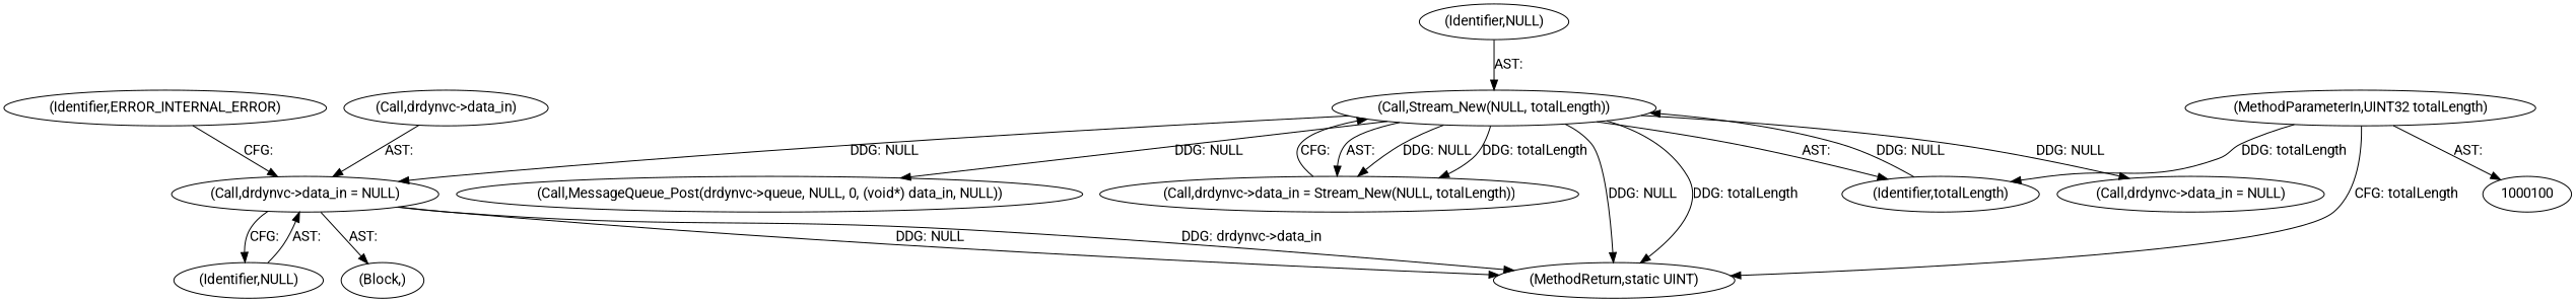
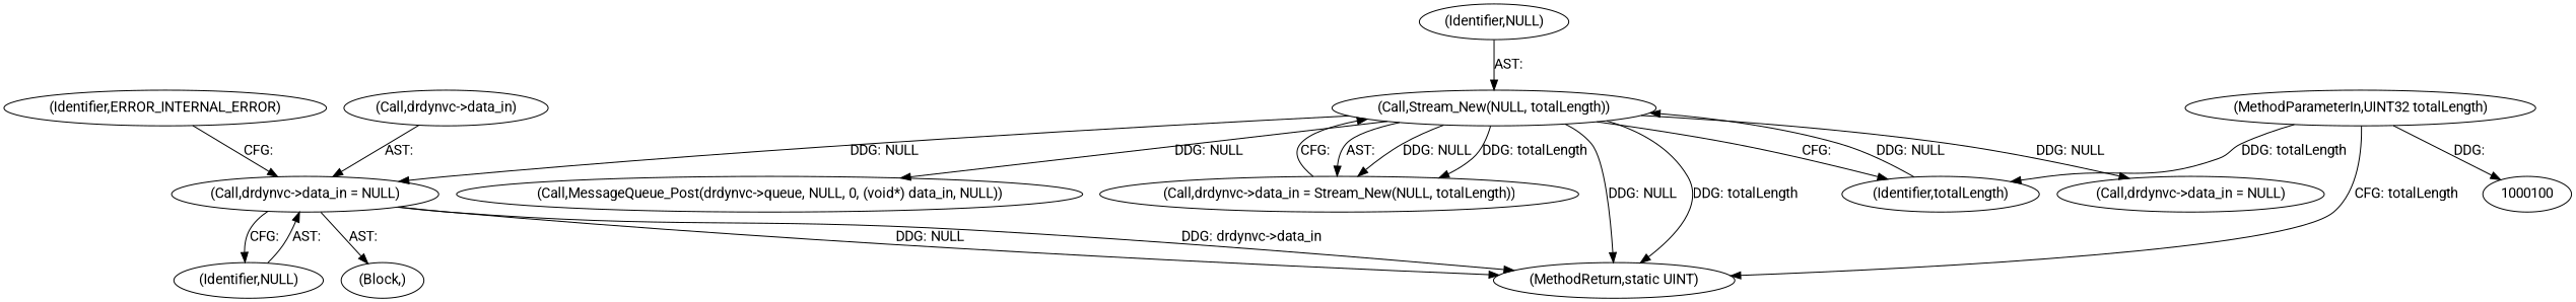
  digraph {
    fontname=Roboto
    node [fontname=Roboto]
    edge [fontname=Roboto]
    n1 [label="(Call,drdynvc->data_in = NULL)"]
    n2 [label="(Identifier,NULL)"]
    n3 [label="(Block,)"]
    n4 [label="(MethodReturn,static UINT)"]
    n5 [label="(Call,Stream_New(NULL, totalLength))"]
    n6 [label="(Call,MessageQueue_Post(drdynvc->queue, NULL, 0, (void*) data_in, NULL))"]
    n7 [label="(Call,drdynvc->data_in = Stream_New(NULL, totalLength))"]
    n8 [label="(Identifier,totalLength)"]
    n9 [label="(Call,drdynvc->data_in = NULL)"]
    n10 [label="(MethodParameterIn,UINT32 totalLength)"]
    1000100
    n12 [label="(Identifier,ERROR_INTERNAL_ERROR)"]
    n13 [label="(Call,drdynvc->data_in)"]
    n14 [label="(Identifier,NULL)"]
    n1 -> n2 [label="CFG: "]
    n1 -> n3 [label="AST: "]
    n1 -> n4 [label="DDG: NULL"]
    n1 -> n4 [label="DDG: drdynvc->data_in"]
    n2 -> n1 [label="AST: "]
    n5 -> n1 [label="DDG: NULL"]
    n5 -> n4 [label="DDG: totalLength"]
    n5 -> n4 [label="DDG: NULL"]
    n5 -> n6 [label="DDG: NULL"]
    n5 -> n7 [label="AST: "]
    n5 -> n7 [label="DDG: NULL"]
    n5 -> n7 [label="DDG: totalLength"]
-   n5 -> n8 [label="AST: "]
+   n5 -> n8 [label="CFG: "]
    n5 -> n9 [label="DDG: NULL"]
    n7 -> n5 [label="CFG: "]
    n8 -> n5 [label="DDG: NULL"]
    n10 -> n4 [label="CFG: totalLength"]
    n10 -> n8 [label="DDG: totalLength"]
-   n10 -> 1000100 [label="AST: "]
+   n10 -> 1000100 [label="DDG: "]
    n12 -> n1 [label="CFG: "]
    n13 -> n1 [label="AST: "]
    n14 -> n5 [label="AST: "]
  }
